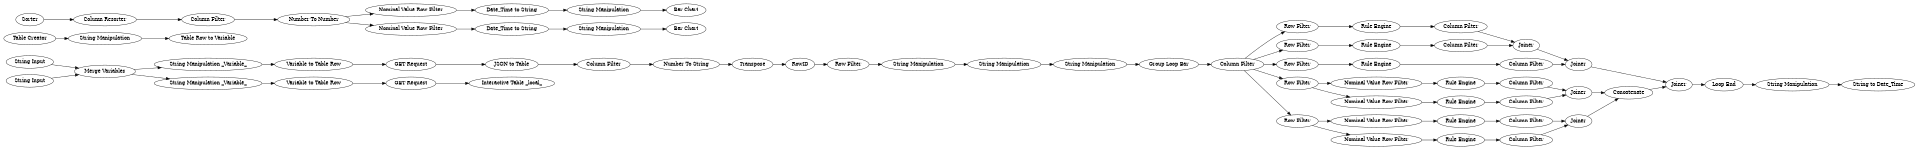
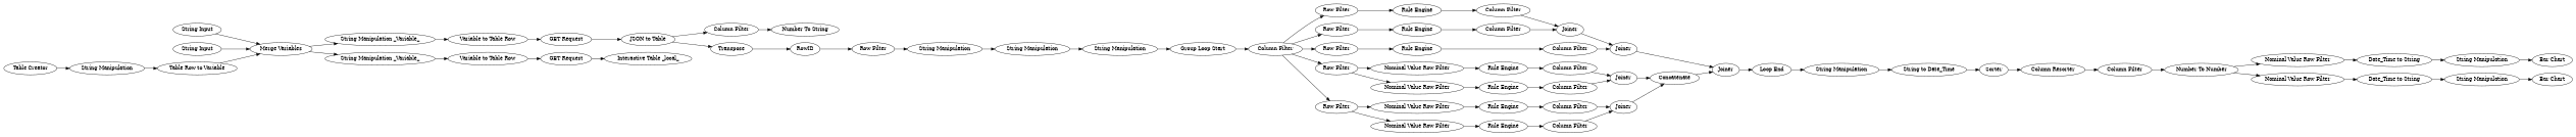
  digraph {
    rankdir=LR
    n1 [label="GET Request"]
    n2 [label="JSON to Table"]
    n3 [label="Column Filter"]
    n4 [label="String Manipulation _Variable_"]
    n5 [label="Variable to Table Row"]
    n6 [label="String Input"]
    n7 [label="Merge Variables"]
    n8 [label="String Manipulation _Variable_"]
    n9 [label="String Input"]
    n10 [label="String Manipulation"]
    n11 [label="Table Row to Variable"]
    n12 [label="Table Creator"]
    n13 [label="GET Request"]
    n14 [label="Interactive Table _local_"]
    n15 [label="Variable to Table Row"]
    n16 [label="Number To String"]
    n17 [label=Transpose]
    n18 [label=RowID]
    n19 [label="Row Filter"]
    n20 [label="String Manipulation"]
    n21 [label="String Manipulation"]
    n22 [label="String Manipulation"]
-   n23 [label="Group Loop Bar"]
+   n23 [label="Group Loop Start"]
    n24 [label="Column Filter"]
    n25 [label="Row Filter"]
    n26 [label="Row Filter"]
    n27 [label="Row Filter"]
    n28 [label="Row Filter"]
    n29 [label="Row Filter"]
    n30 [label="Rule Engine"]
    n31 [label="Column Filter"]
    n32 [label="Rule Engine"]
    n33 [label="Rule Engine"]
    n34 [label="Nominal Value Row Filter"]
    n35 [label="Nominal Value Row Filter"]
    n36 [label="Nominal Value Row Filter"]
    n37 [label="Nominal Value Row Filter"]
    n38 [label=Joiner]
    n39 [label="Column Filter"]
    n40 [label="Column Filter"]
    n41 [label=Joiner]
    n42 [label=Joiner]
    n43 [label="Loop End"]
    n44 [label="String Manipulation"]
    n45 [label="String to Date_Time"]
    n46 [label="Column Filter"]
    n47 [label=Joiner]
    n48 [label=Concatenate]
    n49 [label="Rule Engine"]
    n50 [label="Rule Engine"]
    n51 [label="Column Filter"]
    n52 [label="Column Filter"]
    n53 [label=Joiner]
    n54 [label="Rule Engine"]
    n55 [label="Column Filter"]
    n56 [label="Rule Engine"]
    n57 [label=Sorter]
    n58 [label="Column Resorter"]
    n59 [label="Column Filter"]
    n60 [label="Number To Number"]
    n61 [label="Nominal Value Row Filter"]
    n62 [label="Nominal Value Row Filter"]
    n63 [label="Date_Time to String"]
    n64 [label="Date_Time to String"]
    n65 [label="String Manipulation"]
    n66 [label="Bar Chart"]
    n67 [label="String Manipulation"]
    n68 [label="Bar Chart"]
    n1 -> n2
    n2 -> n3
    n3 -> n16
    n4 -> n5
    n5 -> n1
    n6 -> n7
    n7 -> n4
    n7 -> n8
    n8 -> n15
    n9 -> n7
    n10 -> n11
+   n11 -> n7
    n12 -> n10
    n13 -> n14
    n15 -> n13
-   n16 -> n17
+   n2 -> n17
    n17 -> n18
    n18 -> n19
    n19 -> n20
    n20 -> n21
    n21 -> n22
    n22 -> n23
    n23 -> n24
    n24 -> n25
    n24 -> n26
    n24 -> n27
    n24 -> n28
    n24 -> n29
    n25 -> n30
    n26 -> n32
    n27 -> n33
    n28 -> n34
    n28 -> n35
    n29 -> n36
    n29 -> n37
    n30 -> n31
    n31 -> n38
    n32 -> n39
    n33 -> n40
    n34 -> n50
    n35 -> n49
    n36 -> n56
    n37 -> n54
    n38 -> n41
    n39 -> n38
    n40 -> n41
    n41 -> n42
    n42 -> n43
    n43 -> n44
    n44 -> n45
+   n45 -> n57
    n46 -> n47
    n47 -> n48
    n48 -> n42
    n49 -> n46
    n50 -> n51
    n51 -> n47
    n52 -> n53
    n53 -> n48
    n54 -> n55
    n55 -> n53
    n56 -> n52
    n57 -> n58
    n58 -> n59
    n59 -> n60
    n60 -> n61
    n60 -> n62
    n61 -> n63
    n62 -> n64
    n63 -> n65
    n64 -> n67
    n65 -> n66
    n67 -> n68
  }
